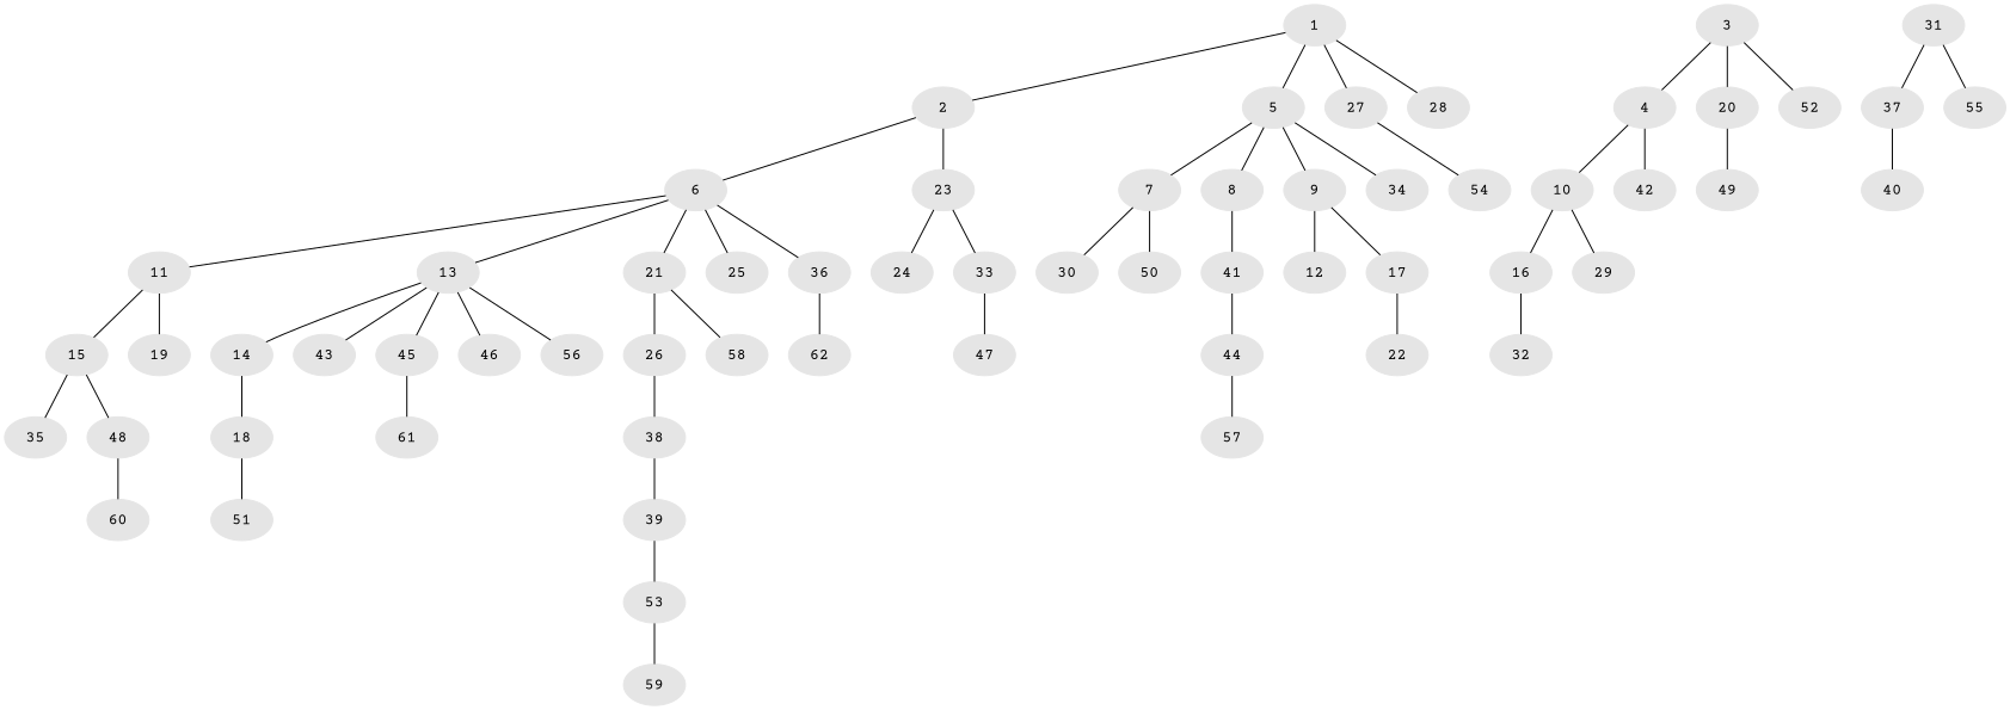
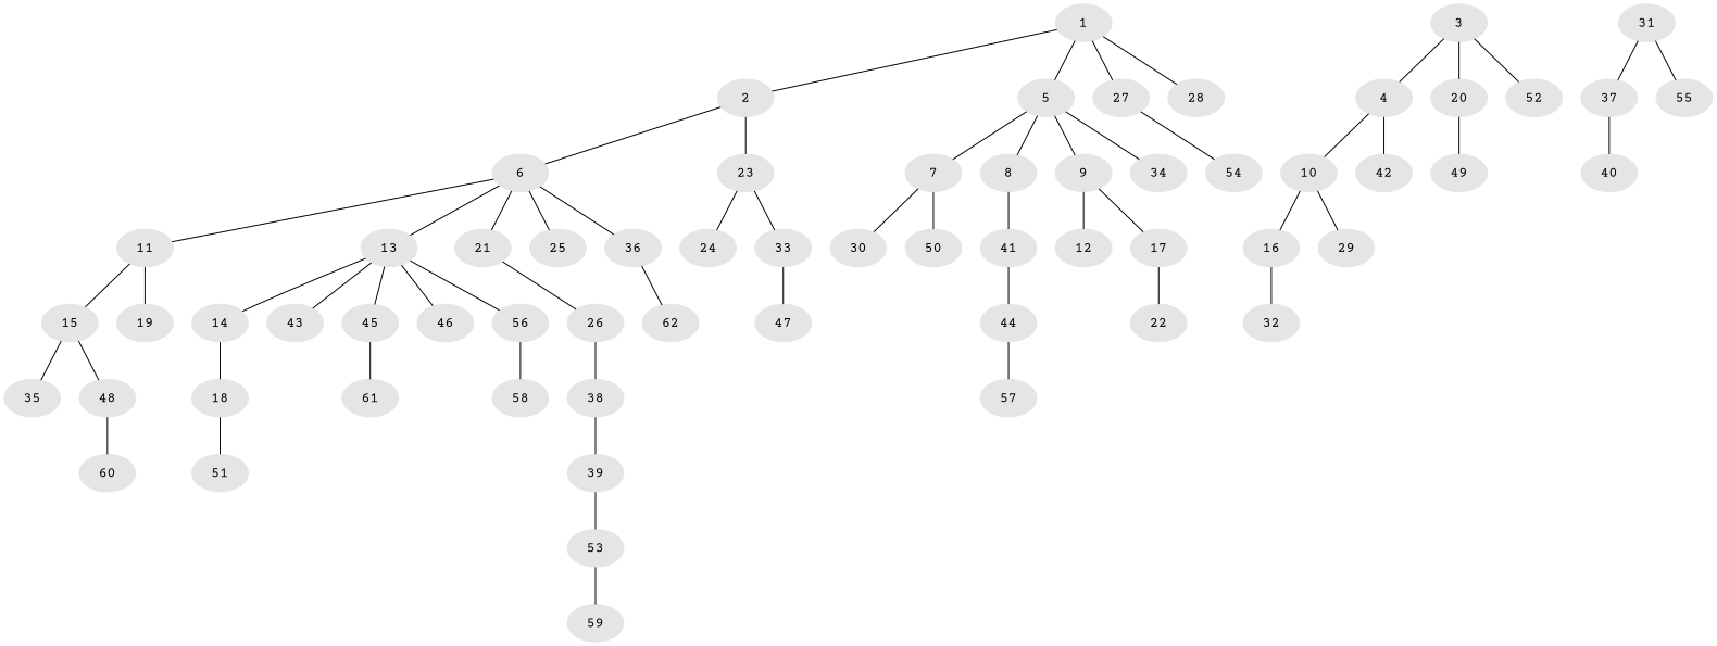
  graph {
    fontname="Courier Prime"
    node [color=gray90 fontname="Courier Prime" style=filled]
    edge [fontname="Courier Prime"]
    1
    2
    5
    27
    28
    6
    23
    7
    8
    9
    34
    54
    3
    4
    20
    52
    11
    13
    21
    25
    36
    24
    33
    10
    42
    49
    16
    29
    30
    50
    41
    12
    17
    15
    19
    14
    43
    45
    46
    56
    26
    62
    44
    22
    32
    35
    48
    18
    61
    58
    51
    31
    37
    55
    60
    38
    47
    39
    40
    53
    59
    57
    1 -- 2
    1 -- 5
    1 -- 27
    1 -- 28
    2 -- 6
    2 -- 23
    5 -- 7
    5 -- 8
    5 -- 9
    5 -- 34
    27 -- 54
    6 -- 11
    6 -- 13
    6 -- 21
    6 -- 25
    6 -- 36
    23 -- 24
    23 -- 33
    7 -- 30
    7 -- 50
    8 -- 41
    9 -- 12
    9 -- 17
    3 -- 4
    3 -- 20
    3 -- 52
    4 -- 10
    4 -- 42
    20 -- 49
    11 -- 15
    11 -- 19
    13 -- 14
    13 -- 43
    13 -- 45
    13 -- 46
    13 -- 56
    21 -- 26
    36 -- 62
    33 -- 47
    10 -- 16
    10 -- 29
    16 -- 32
    41 -- 44
    17 -- 22
    15 -- 35
    15 -- 48
    14 -- 18
    45 -- 61
-   21 -- 58
+   56 -- 58
    26 -- 38
    44 -- 57
    48 -- 60
    18 -- 51
    31 -- 37
    31 -- 55
    37 -- 40
    38 -- 39
    39 -- 53
    53 -- 59
  }
